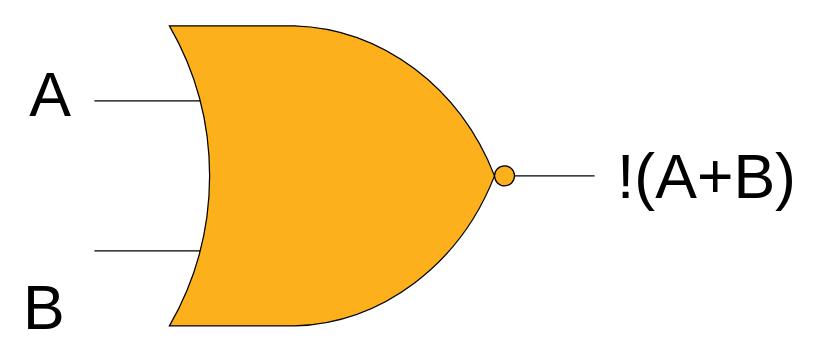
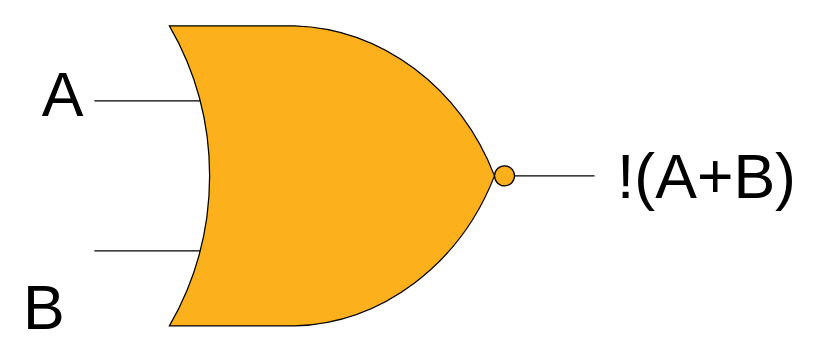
  <mxCell id="0" />
  <mxCell id="1" parent="0" />
- <mxCell id="2" value="&lt;font style=&quot;font-size: 50px&quot;&gt;A&lt;/font&gt;" style="text;html=1;strokeColor=none;fillColor=none;align=center;verticalAlign=middle;whiteSpace=wrap;rounded=0;" parent="1" vertex="1"><mxGeometry x="25" y="60" width="30" height="30" as="geometry" /></mxCell>
+ <mxCell id="2" value="&lt;font style=&quot;font-size: 50px&quot;&gt;A&lt;/font&gt;" style="text;html=1;strokeColor=none;fillColor=none;align=center;verticalAlign=middle;whiteSpace=wrap;rounded=0;" parent="1" vertex="1"><mxGeometry x="35" y="60" width="30" height="30" as="geometry" /></mxCell>
  <mxCell id="3" value="&lt;font style=&quot;font-size: 50px&quot;&gt;B&lt;/font&gt;" style="text;html=1;strokeColor=none;fillColor=none;align=center;verticalAlign=middle;whiteSpace=wrap;rounded=0;" parent="1" vertex="1"><mxGeometry x="20" y="230" width="30" height="30" as="geometry" /></mxCell>
  <mxCell id="4" value="&lt;font style=&quot;font-size: 50px&quot;&gt;!(A+B)&lt;/font&gt;" style="text;html=1;strokeColor=none;fillColor=none;align=center;verticalAlign=middle;whiteSpace=wrap;rounded=0;" parent="1" vertex="1"><mxGeometry x="485" y="125" width="160" height="30" as="geometry" /></mxCell>
  <mxCell id="5" value="" style="verticalLabelPosition=bottom;shadow=0;dashed=0;align=center;html=1;verticalAlign=top;shape=mxgraph.electrical.logic_gates.logic_gate;operation=or;negating=1;aspect=fixed;fillColor=#FCB11C;" parent="1" vertex="1"><mxGeometry x="75" y="20" width="400" height="240" as="geometry" /></mxCell>
